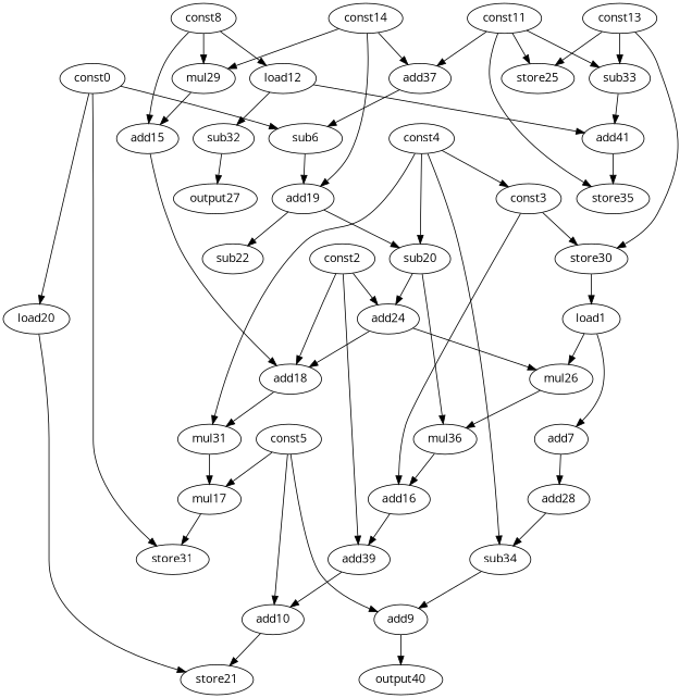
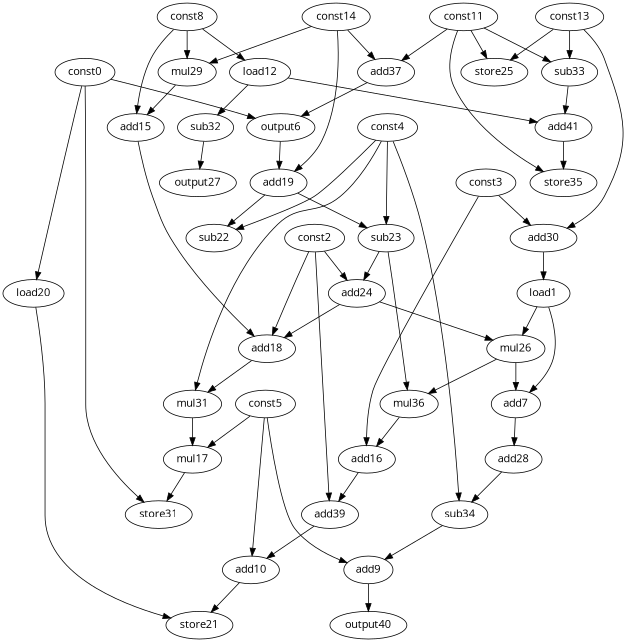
  digraph {
    fontname="Open Sans"
    node [fontname="Open Sans" opcode=add]
    edge [fontname="Open Sans" operand=0]
    const0 [opcode=const]
-   sub6 [opcode=sub]
+   sub6 [opcode=sub label=output6]
    load20 [opcode=load]
    n4 [label=store31 opcode=store]
    add19
    store21 [opcode=store]
    load1 [opcode=load]
    add7
    mul26 [opcode=mul]
    add28
    mul36 [opcode=mul]
    const2 [opcode=const]
    add18
    add24
    add39
    mul31 [opcode=mul]
    add10
    const3 [opcode=const]
    add16
-   add30 [label=store30]
+   add30
    const4 [opcode=const]
    sub22 [opcode=sub]
-   sub23 [opcode=sub label=sub20]
+   sub23 [opcode=sub]
    sub34 [opcode=sub]
    mul17 [opcode=mul]
    add9
    const5 [opcode=const]
    output40 [opcode=output]
    const8 [opcode=const]
    load12 [opcode=load]
    add15
    mul29 [opcode=mul]
    sub32 [opcode=sub]
    add41
    const11 [opcode=const]
    store25 [opcode=store]
    sub33 [opcode=sub]
    store35 [opcode=store]
    add37
    output27 [opcode=output]
    const13 [opcode=const]
    const14 [opcode=const]
    const0 -> sub6
    const0 -> load20
    const0 -> n4
    sub6 -> add19 [operand=1]
    load20 -> store21 [operand=1]
    add19 -> sub22
    add19 -> sub23
    load1 -> add7
    load1 -> mul26 [operand=1]
    add7 -> add28 [operand=1]
+   mul26 -> add7 [operand=1]
    mul26 -> mul36
    add28 -> sub34
    mul36 -> add16 [operand=1]
    const2 -> add18
    const2 -> add24
    const2 -> add39 [operand=1]
    add18 -> mul31
    add24 -> mul26
    add24 -> add18
    add39 -> add10 [operand=1]
    mul31 -> mul17 [operand=1]
    add10 -> store21
    const3 -> add16
    const3 -> add30
    add16 -> add39
    add30 -> load1
    const4 -> mul31 [operand=1]
-   const4 -> const3 [operand=1]
+   const4 -> sub22 [operand=1]
    const4 -> sub23 [operand=1]
    const4 -> sub34 [operand=1]
    sub23 -> mul36 [operand=1]
    sub23 -> add24 [operand=1]
    sub34 -> add9
    mul17 -> n4 [operand=1]
    add9 -> output40
    const5 -> add10
    const5 -> mul17
    const5 -> add9 [operand=1]
    const8 -> load12
    const8 -> add15
    const8 -> mul29
    load12 -> sub32 [operand=1]
    load12 -> add41 [operand=1]
    add15 -> add18 [operand=1]
    mul29 -> add15 [operand=1]
    sub32 -> output27
    add41 -> store35
    const11 -> store25
    const11 -> sub33
    const11 -> store35 [operand=1]
    const11 -> add37
    sub33 -> add41
    add37 -> sub6 [operand=1]
    const13 -> add30 [operand=1]
    const13 -> store25 [operand=1]
    const13 -> sub33 [operand=1]
    const14 -> add19
    const14 -> mul29 [operand=1]
    const14 -> add37 [operand=1]
  }
